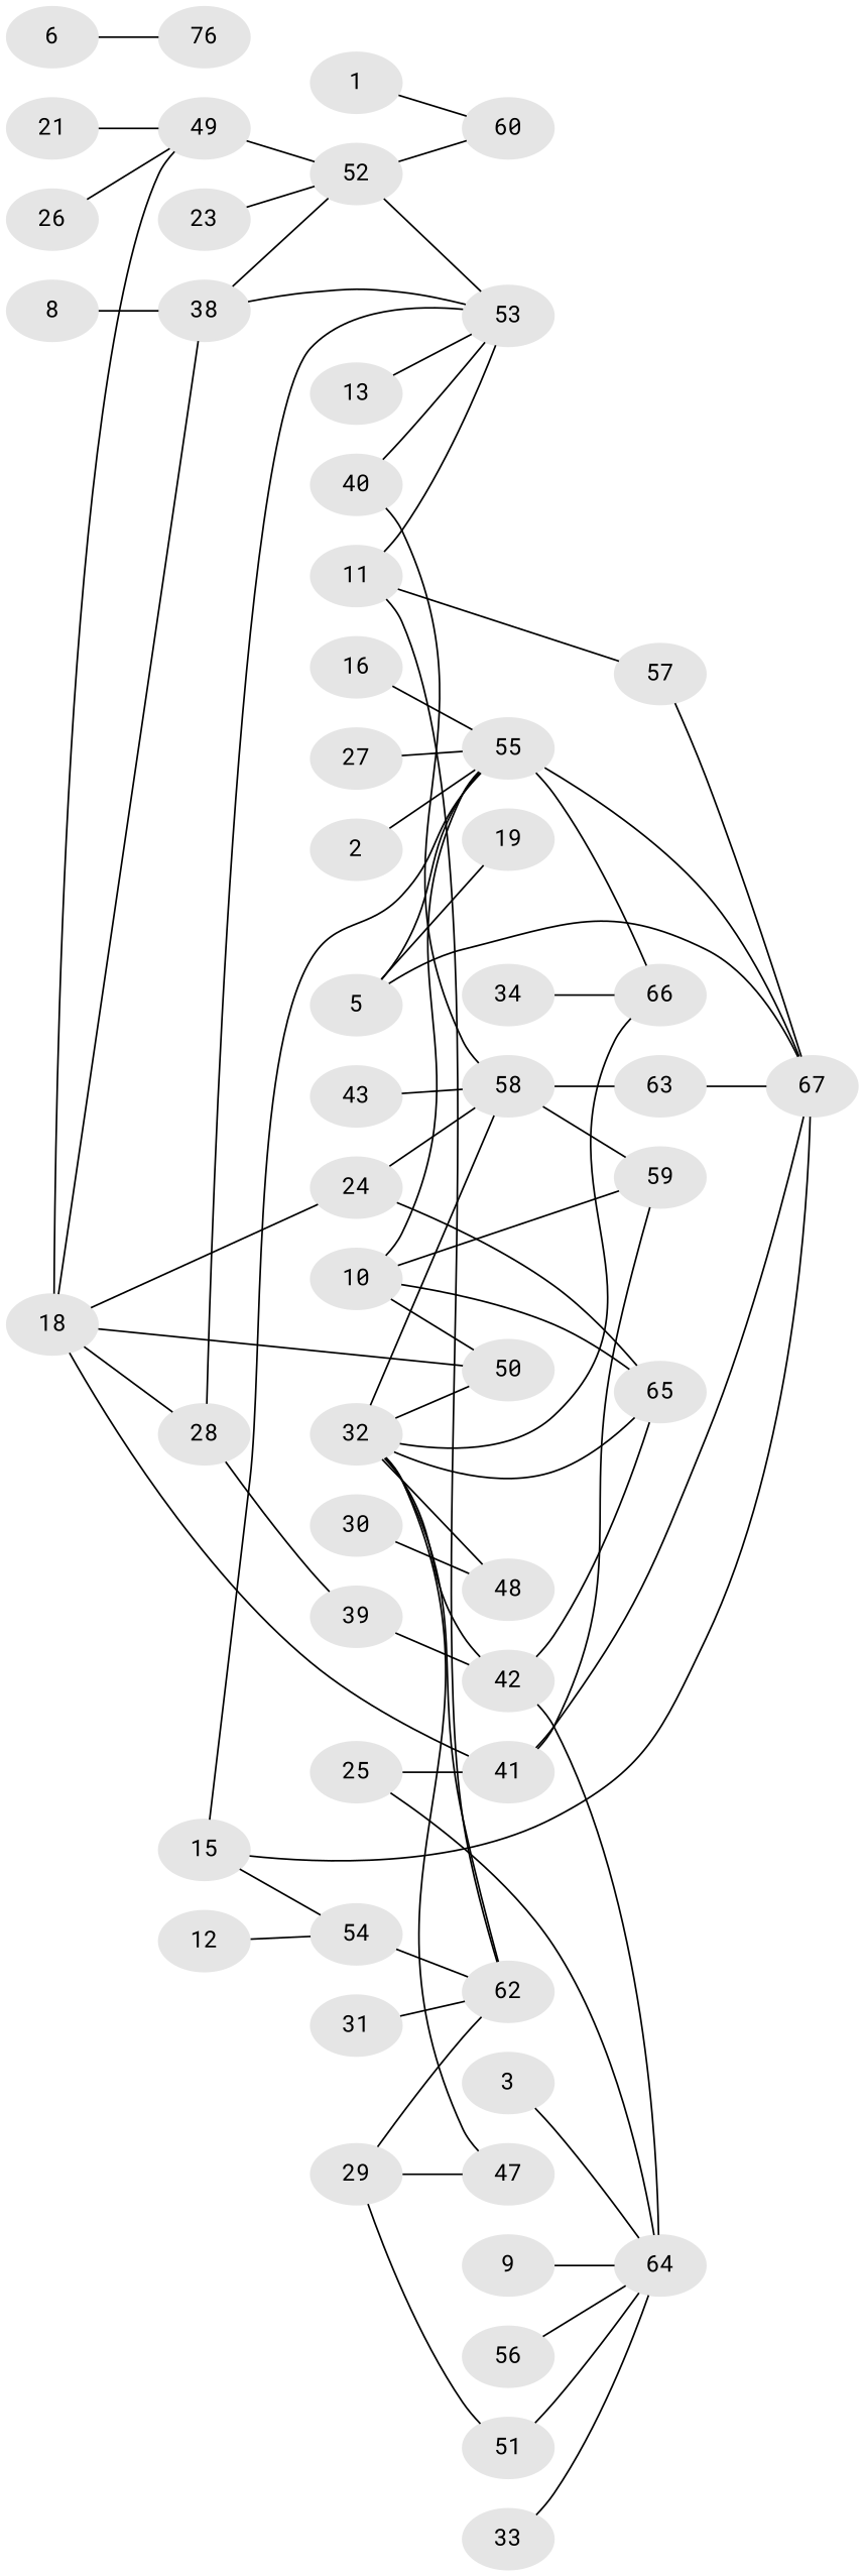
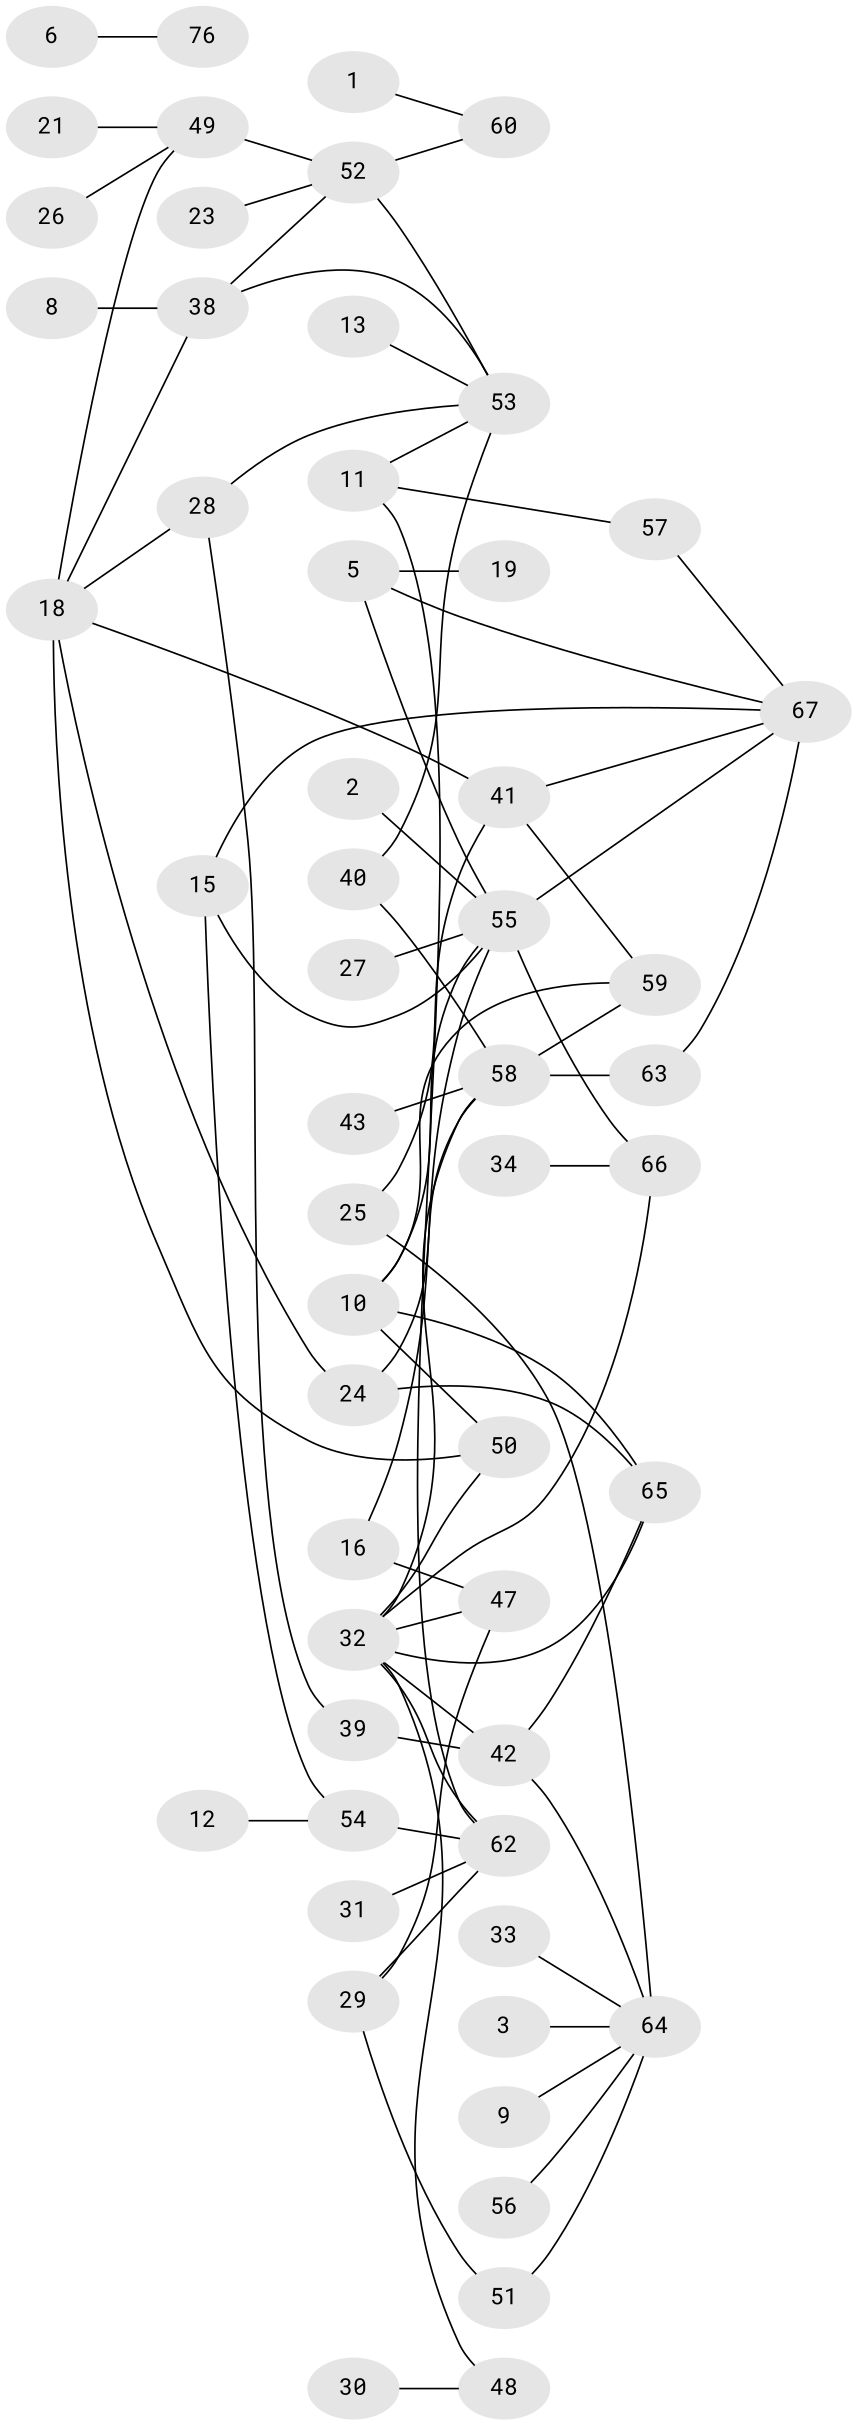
  graph {
    fontname="Roboto Mono"
    rankdir=LR
    node [color=gray90 fontname="Roboto Mono" style=filled]
    edge [fontname="Roboto Mono" weight=1.0]
    1
    60
    2
    55
    67
    66
    3
    64
    5
    19
    n11 [label=76]
    6
    8
    38
    53
    52
    9
    10
    50
    59
    65
    11
    57
    62
    12
    54
    13
    15
    16
    47
    18
    24
    28
    41
    49
    58
    39
    21
    23
    63
    25
    26
    27
    42
    29
    51
    30
    48
    31
    32
    33
    34
    40
    43
    56
    1 -- 60
    2 -- 55
    55 -- 67
    55 -- 66
    3 -- 64
    5 -- 55
    5 -- 67
    5 -- 19
    6 -- n11
    8 -- 38
    38 -- 53
    38 -- 52
    52 -- 60
    52 -- 53
    9 -- 64
    10 -- 55
    10 -- 50
    10 -- 59
    10 -- 65
    11 -- 53
    11 -- 57
    11 -- 62
    57 -- 67
    12 -- 54
    54 -- 62
    13 -- 53
    15 -- 55
    15 -- 67 [weight=2.0]
    15 -- 54
    16 -- 55
+   16 -- 47
    18 -- 38
    18 -- 50
    18 -- 24
    18 -- 28
    18 -- 41
    18 -- 49
    24 -- 65
    24 -- 58
    28 -- 53 [weight=2.0]
    28 -- 39
    41 -- 67
    41 -- 59
    49 -- 52
    58 -- 59
    58 -- 63
    39 -- 42
    21 -- 49
    23 -- 52
    63 -- 67
    25 -- 64
    25 -- 41
    26 -- 49
    27 -- 55
    42 -- 64
    42 -- 65
    29 -- 62
    29 -- 47
    29 -- 51
    51 -- 64
    30 -- 48
    31 -- 62
    32 -- 66
    32 -- 50
    32 -- 65
    32 -- 62
    32 -- 47
    32 -- 58
    32 -- 42
    32 -- 48
    33 -- 64
    34 -- 66
    40 -- 53
    40 -- 58
    43 -- 58
    56 -- 64
  }
